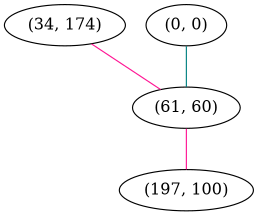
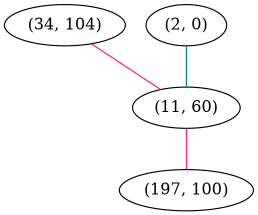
  graph {
    edge [color=deeppink weight=1]
-   "(34, 104)" [label="(34, 174)"]
-   "(11, 60)" [label="(61, 60)"]
+   "(34, 104)"
+   "(11, 60)"
    n3 [label="(197, 100)"]
-   "(0, 0)"
+   "(0, 0)" [label="(2, 0)"]
    "(34, 104)" -- "(11, 60)"
    "(11, 60)" -- n3
    "(0, 0)" -- "(11, 60)" [color=teal weight=4]
  }
